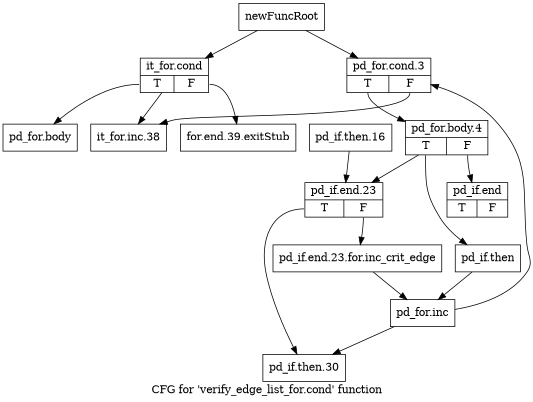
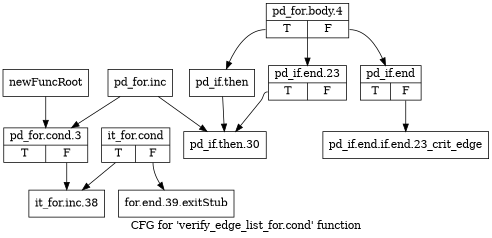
  digraph {
    label="CFG for 'verify_edge_list_for.cond' function"
    node [shape=record]
    n1 [label="{newFuncRoot}"]
    n2 [label="{it_for.cond|{<s0>T|<s1>F}}"]
    n3 [label="{pd_for.cond.3|{<s0>T|<s1>F}}"]
    n4 [label="{for.end.39.exitStub}"]
-   n5 [label="{pd_for.body}"]
    n6 [label="{it_for.inc.38}"]
    n7 [label="{pd_for.body.4|{<s0>T|<s1>F}}"]
    n8 [label="{pd_if.then}"]
    n9 [label="{pd_if.end|{<s0>T|<s1>F}}"]
    n10 [label="{pd_if.end.23|{<s0>T|<s1>F}}"]
    n11 [label="{pd_for.inc}"]
+   n12 [label="{pd_if.end.if.end.23_crit_edge}"]
    n13 [label="{pd_if.then.30}"]
-   n14 [label="{pd_if.then.16}"]
-   n15 [label="{pd_if.end.23.for.inc_crit_edge}"]
-   n1 -> n2
    n1 -> n3
    n2 -> n4 [tailport=s1]
-   n2 -> n5 [tailport=s0]
    n2 -> n6
    n3 -> n6 [tailport=s1]
-   n3 -> n7 [tailport=s0]
    n7 -> n8 [tailport=s0]
    n7 -> n9 [tailport=s1]
    n7 -> n10
-   n8 -> n11
+   n8 -> n13
+   n9 -> n12 [tailport=s1]
    n10 -> n13 [tailport=s0]
-   n10 -> n15 [tailport=s1]
    n11 -> n3
    n11 -> n13
-   n14 -> n10
-   n15 -> n11
  }
